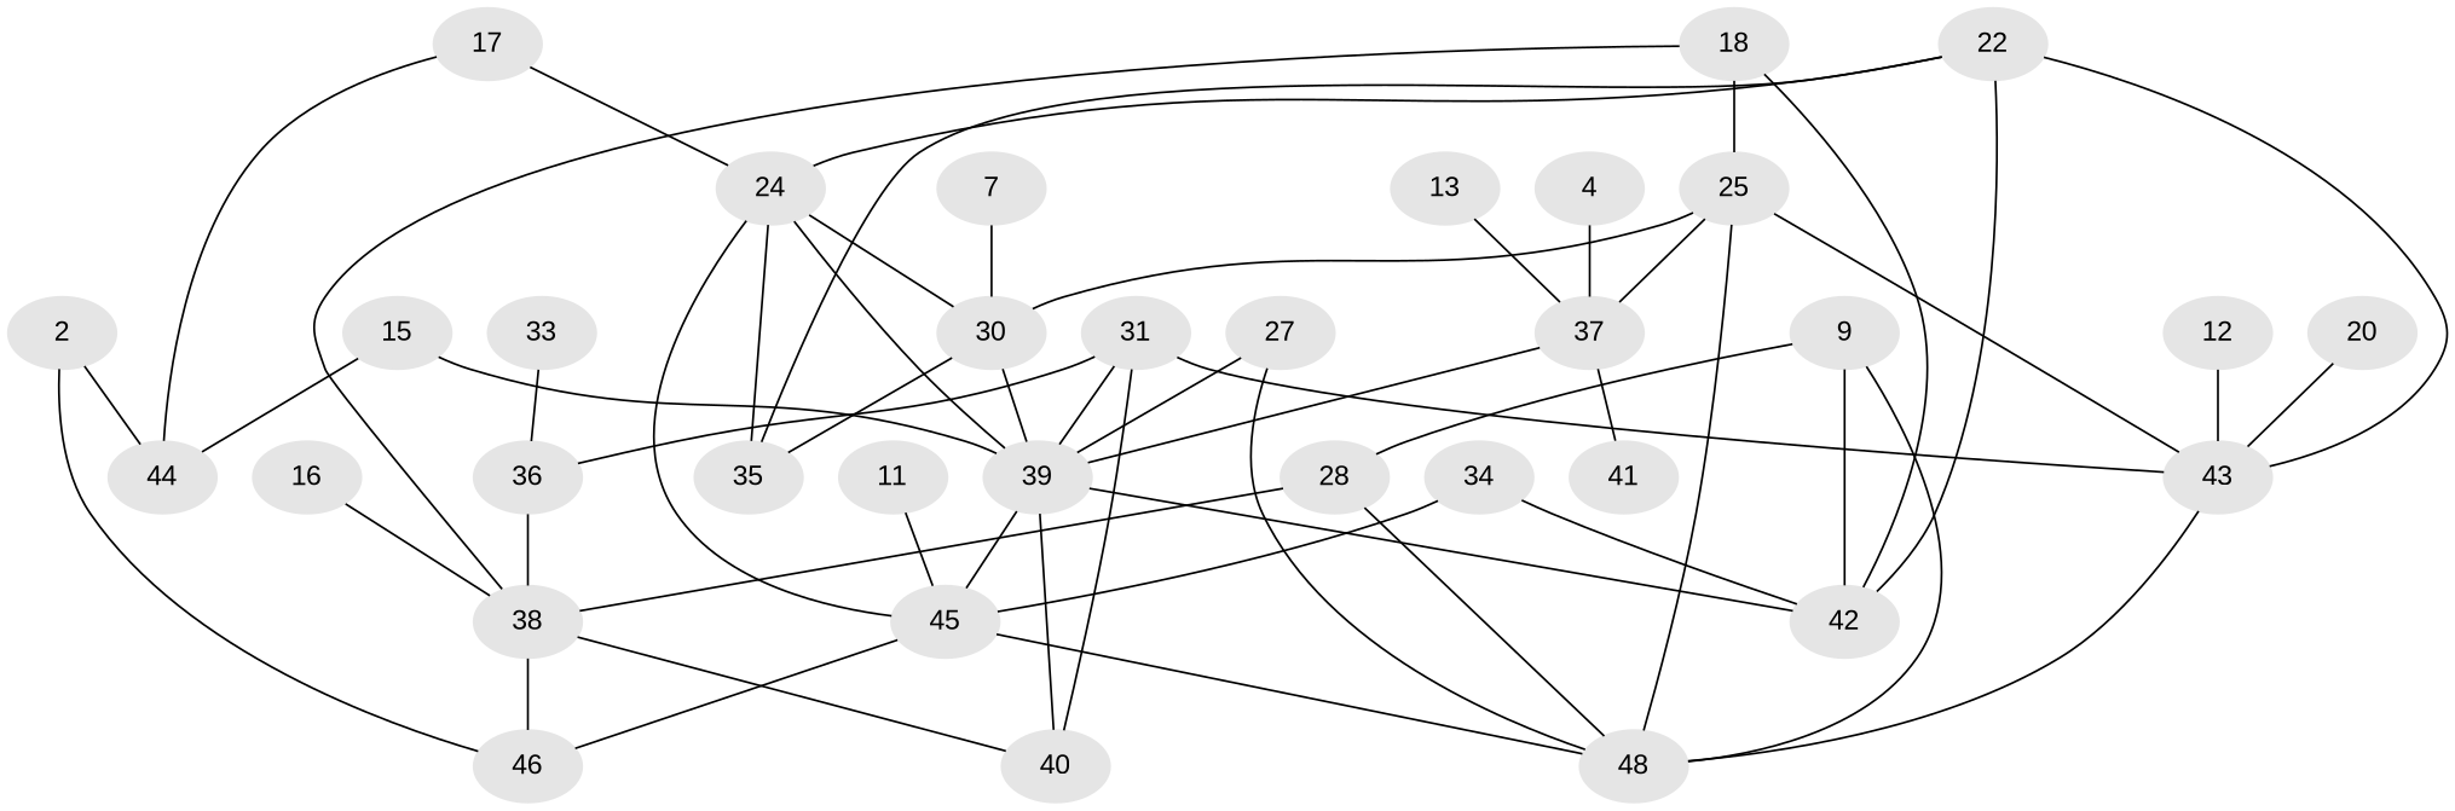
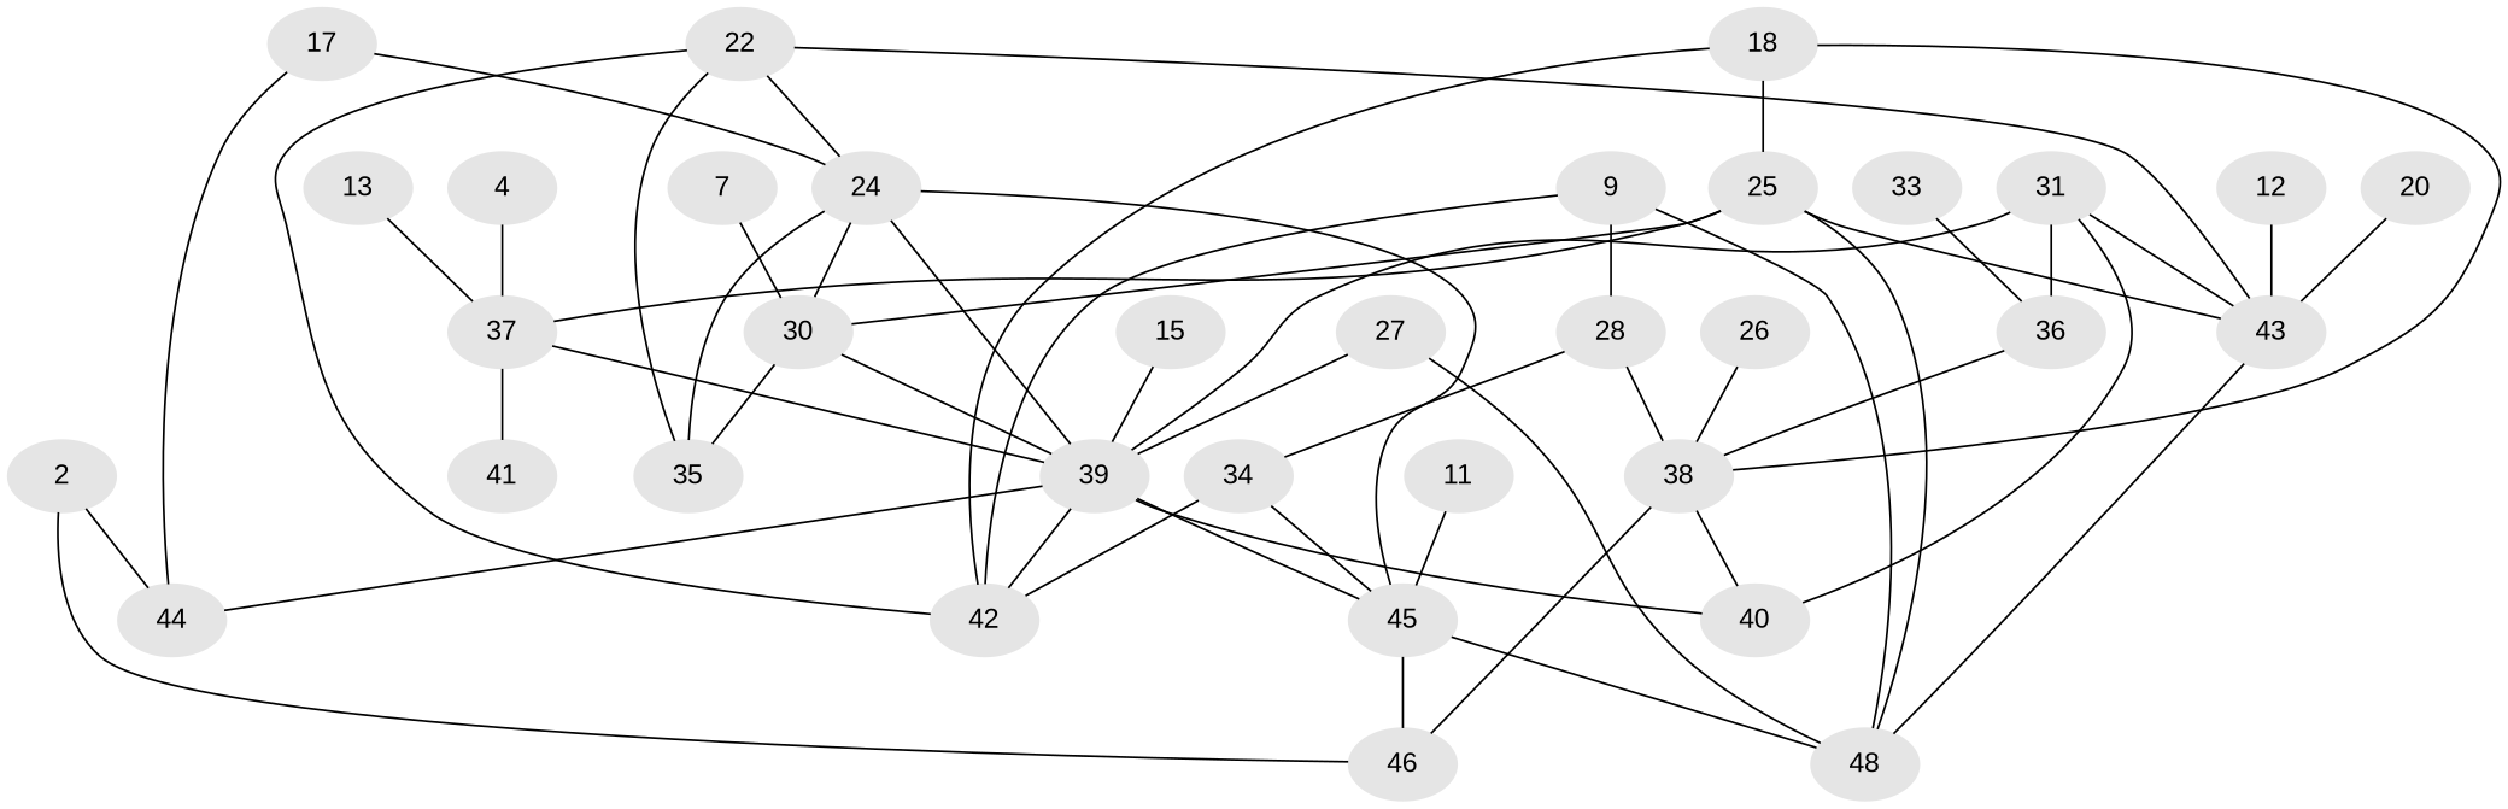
  graph {
    fontname="Liberation Sans"
    node [color=gray90 fontname="Liberation Sans" style=filled]
    edge [fontname="Liberation Sans" weight=1.0]
    2
    44
    46
    4
    37
    39
    41
    30
    35
    7
    9
    28
    42
    48
    38
    40
    11
    45
    12
    43
    13
    15
    17
    24
    18
    25
    20
    22
    33
    36
-   26 [label=16]
+   26
    27
    31
    34
    2 -- 44
    2 -- 46
    4 -- 37
    37 -- 39
    37 -- 41
-   15 -- 44
+   39 -- 44
    39 -- 42
    39 -- 40
    39 -- 45
    30 -- 39
    30 -- 35
    7 -- 30
    9 -- 28
    9 -- 42
    9 -- 48
-   28 -- 48
+   28 -- 34
    28 -- 38
    38 -- 46
    38 -- 40
    11 -- 45
    45 -- 46
    45 -- 48 [weight=2.0]
    12 -- 43
    43 -- 48
    13 -- 37
    15 -- 39
    17 -- 44
    17 -- 24
    24 -- 39
    24 -- 30 [weight=2.0]
    24 -- 35
    24 -- 45
    18 -- 42
    18 -- 38
    18 -- 25
    25 -- 37
    25 -- 30
    25 -- 48 [weight=3.0]
    25 -- 43
    20 -- 43
    22 -- 35
    22 -- 42
    22 -- 43
    22 -- 24
    33 -- 36
    36 -- 38
    26 -- 38
    27 -- 39
    27 -- 48 [weight=2.0]
    31 -- 39
    31 -- 40
    31 -- 43
    31 -- 36
    34 -- 42
    34 -- 45
  }
